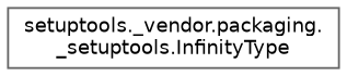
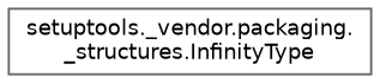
  digraph {
    rankdir=LR
-   n1 [color=grey40 fillcolor=white fontname=Helvetica fontsize=10 height=0.2 label="setuptools._vendor.packaging.\l_setuptools.InfinityType" shape=box style=filled width=0.4]
+   n1 [color=grey40 fillcolor=white fontname=Helvetica fontsize=10 height=0.2 label="setuptools._vendor.packaging.\l_structures.InfinityType" shape=box style=filled width=0.4]
  }
